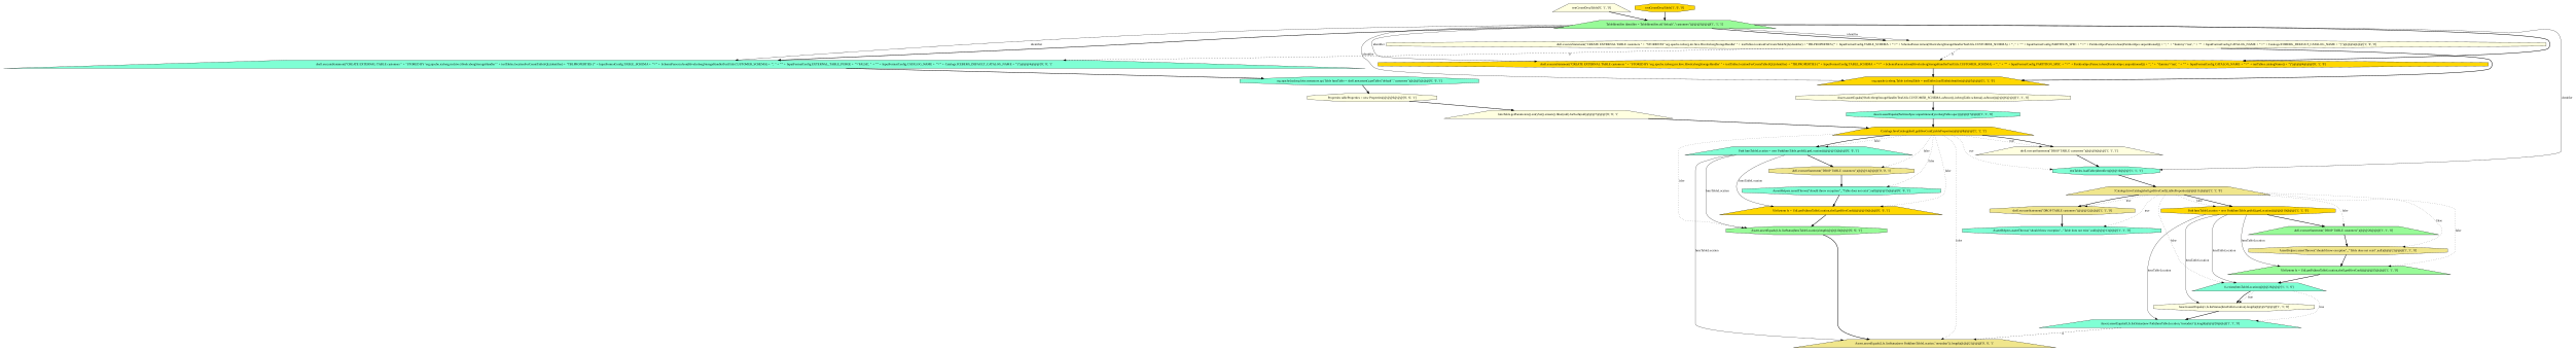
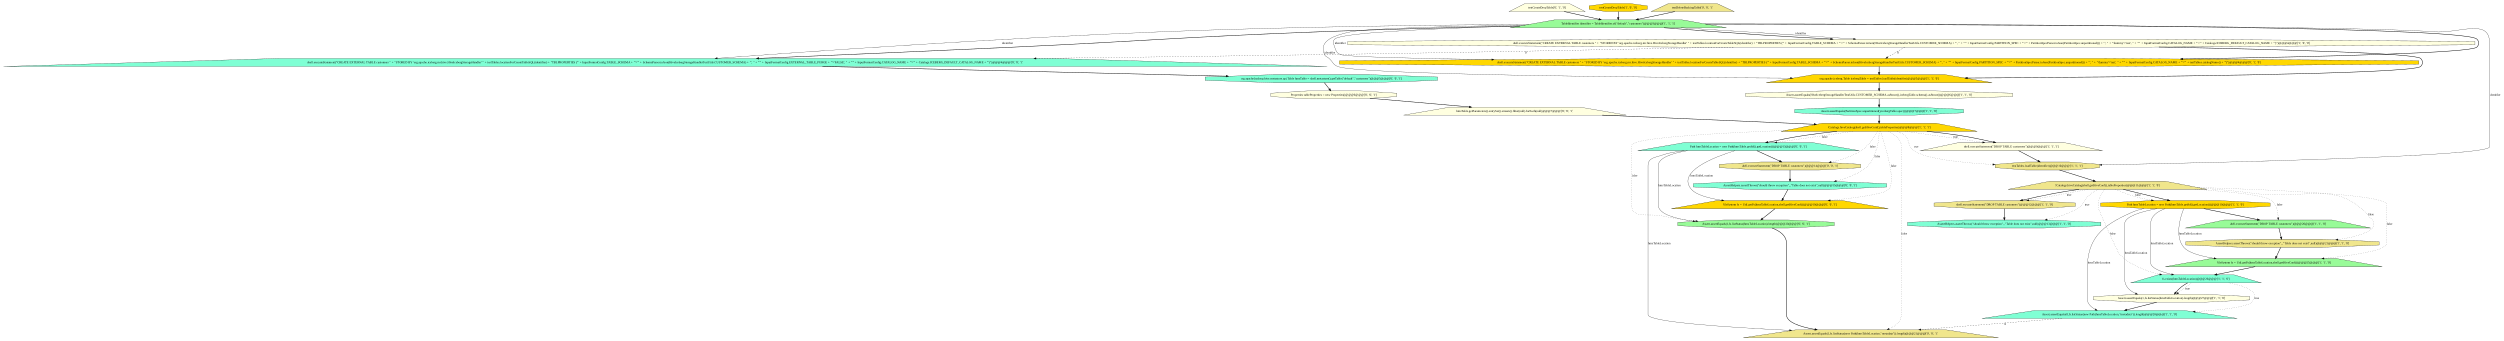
  digraph {
    fontname="Liberation Serif"
    node [fillcolor=aquamarine fontname="Liberation Serif" shape=trapezium style=filled]
    edge [fontname="Liberation Serif" style=bold]
    n1 [label="shell.executeStatement(\"CREATE EXTERNAL TABLE customers \" + \"STORED BY 'org.apache.iceberg.mr.hive.HiveIcebergStorageHandler' \" + testTables.locationForCreateTableSQL(identifier) + \"TBLPROPERTIES ('\" + InputFormatConfig.TABLE_SCHEMA + \"'='\" + SchemaParser.toJson(HiveIcebergStorageHandlerTestUtils.CUSTOMER_SCHEMA) + \"', \" + \"'\" + InputFormatConfig.EXTERNAL_TABLE_PURGE + \"'='FALSE', \" + \"'\" + InputFormatConfig.CATALOG_NAME + \"'='\" + Catalogs.ICEBERG_DEFAULT_CATALOG_NAME + \"')\")@@@4@@@['0', '0', '1']"]
    n2 [label="org.apache.hadoop.hive.metastore.api.Table hmsTable = shell.metastore().getTable(\"default\",\"customers\")@@@5@@@['0', '0', '1']" shape=octagon]
    n3 [fillcolor=lightyellow label="Properties tableProperties = new Properties()@@@6@@@['0', '0', '1']" shape=octagon]
    n4 [label="AssertHelpers.assertThrows(\"should throw exception\",,\"Table does not exist\",null)@@@15@@@['0', '0', '1']" shape=octagon]
    n5 [fillcolor=gold label="FileSystem fs = Util.getFs(hmsTableLocation,shell.getHiveConf())@@@19@@@['0', '0', '1']"]
    n6 [fillcolor=palegreen label="Assert.assertEquals(1,fs.listStatus(hmsTableLocation).length)@@@20@@@['0', '0', '1']" shape=octagon]
    n7 [label="Path hmsTableLocation = new Path(hmsTable.getSd().getLocation())@@@13@@@['0', '0', '1']"]
    n8 [fillcolor=khaki label="Assert.assertEquals(1,fs.listStatus(new Path(hmsTableLocation,\"metadata\")).length)@@@21@@@['0', '0', '1']"]
    n9 [fillcolor=khaki label="shell.executeStatement(\"DROP TABLE customers\")@@@14@@@['0', '0', '1']" shape=octagon]
    n10 [fillcolor=khaki label="AssertHelpers.assertThrows(\"should throw exception\",,\"Table does not exist\",null)@@@21@@@['1', '1', '0']" shape=octagon]
    n11 [fillcolor=palegreen label="FileSystem fs = Util.getFs(hmsTableLocation,shell.getHiveConf())@@@25@@@['1', '1', '0']"]
    n12 [label="fs.exists(hmsTableLocation)@@@26@@@['1', '1', '0']"]
    n13 [fillcolor=khaki label="!Catalogs.hiveCatalog(shell.getHiveConf(),tableProperties)@@@11@@@['1', '1', '0']"]
    n14 [label="AssertHelpers.assertThrows(\"should throw exception\",,\"Table does not exist\",null)@@@13@@@['1', '1', '0']" shape=octagon]
    n15 [fillcolor=palegreen label="shell.executeStatement(\"DROP TABLE customers\")@@@20@@@['1', '1', '0']"]
    n16 [fillcolor=gold label="Path hmsTableLocation = new Path(hmsTable.getSd().getLocation())@@@19@@@['1', '1', '0']" shape=octagon]
    n17 [fillcolor=khaki label="shell.executeStatement(\"DROP TABLE customers\")@@@12@@@['1', '1', '0']" shape=octagon]
    n18 [label="Assert.assertEquals(0,fs.listStatus(new Path(hmsTableLocation,\"metadata\")).length)@@@28@@@['1', '1', '0']"]
    n19 [fillcolor=lightyellow label="Assert.assertEquals(1,fs.listStatus(hmsTableLocation).length)@@@27@@@['1', '1', '0']" shape=octagon]
    n20 [fillcolor=lightyellow label="testCreateDropTable['0', '1', '0']"]
    n21 [fillcolor=palegreen label="TableIdentifier identifier = TableIdentifier.of(\"default\",\"customers\")@@@3@@@['1', '1', '1']"]
    n22 [fillcolor=gold label="org.apache.iceberg.Table icebergTable = testTables.loadTable(identifier)@@@5@@@['1', '1', '0']"]
    n23 [fillcolor=lightyellow label="shell.executeStatement(\"CREATE EXTERNAL TABLE customers \" + \"STORED BY 'org.apache.iceberg.mr.hive.HiveIcebergStorageHandler' \" + testTables.locationForCreateTableSQL(identifier) + \"TBLPROPERTIES ('\" + InputFormatConfig.TABLE_SCHEMA + \"'='\" + SchemaParser.toJson(HiveIcebergStorageHandlerTestUtils.CUSTOMER_SCHEMA) + \"', \" + \"'\" + InputFormatConfig.PARTITION_SPEC + \"'='\" + PartitionSpecParser.toJson(PartitionSpec.unpartitioned()) + \"', \" + \"'dummy'='test', \" + \"'\" + InputFormatConfig.CATALOG_NAME + \"'='\" + Catalogs.ICEBERG_DEFAULT_CATALOG_NAME + \"')\")@@@4@@@['1', '0', '0']" shape=octagon]
    n24 [fillcolor=gold label="shell.executeStatement(\"CREATE EXTERNAL TABLE customers \" + \"STORED BY 'org.apache.iceberg.mr.hive.HiveIcebergStorageHandler' \" + testTables.locationForCreateTableSQL(identifier) + \"TBLPROPERTIES ('\" + InputFormatConfig.TABLE_SCHEMA + \"'='\" + SchemaParser.toJson(HiveIcebergStorageHandlerTestUtils.CUSTOMER_SCHEMA) + \"', \" + \"'\" + InputFormatConfig.PARTITION_SPEC + \"'='\" + PartitionSpecParser.toJson(PartitionSpec.unpartitioned()) + \"', \" + \"'dummy'='test', \" + \"'\" + InputFormatConfig.CATALOG_NAME + \"'='\" + testTables.catalogName() + \"')\")@@@4@@@['0', '1', '0']" shape=octagon]
-   n25 [label="testTables.loadTable(identifier)@@@10@@@['1', '1', '1']" shape=octagon]
+   n25 [fillcolor=khaki label="testTables.loadTable(identifier)@@@10@@@['1', '1', '1']" shape=octagon]
    n26 [fillcolor=lightyellow label="Assert.assertEquals(HiveIcebergStorageHandlerTestUtils.CUSTOMER_SCHEMA.asStruct(),icebergTable.schema().asStruct())@@@6@@@['1', '1', '0']" shape=octagon]
    n27 [label="Assert.assertEquals(PartitionSpec.unpartitioned(),icebergTable.spec())@@@7@@@['1', '1', '0']" shape=octagon]
    n28 [fillcolor=gold label="!Catalogs.hiveCatalog(shell.getHiveConf(),tableProperties)@@@8@@@['1', '1', '1']"]
    n29 [fillcolor=lightyellow label="shell.executeStatement(\"DROP TABLE customers\")@@@9@@@['1', '1', '1']"]
    n30 [fillcolor=gold label="testCreateDropTable['1', '0', '0']" shape=octagon]
    n31 [fillcolor=lightyellow label="hmsTable.getParameters().entrySet().stream().filter(null).forEach(null)@@@7@@@['0', '0', '1']"]
+   n32 [fillcolor=khaki label="testDeleteBackingTable['0', '0', '1']"]
    n1 -> n2
    n2 -> n3
    n3 -> n31
    n4 -> n5
    n5 -> n6
    n6 -> n8
    n7 -> n5 [label=hmsTableLocation style=solid]
    n7 -> n6 [label=hmsTableLocation style=solid]
    n7 -> n8 [label=hmsTableLocation style=solid]
    n7 -> n9
    n9 -> n4
    n10 -> n11
    n11 -> n12
    n12 -> n18 [label=true style=dotted]
    n12 -> n19 [label=true style=dotted]
    n12 -> n19
    n13 -> n10 [label=false style=dotted]
    n13 -> n11 [label=false style=dotted]
    n13 -> n12 [label=false style=dotted]
    n13 -> n14 [label=true style=dotted]
    n13 -> n15 [label=false style=dotted]
    n13 -> n16
    n13 -> n16 [label=false style=dotted]
    n13 -> n17
    n13 -> n17 [label=true style=dotted]
    n15 -> n10
    n16 -> n11 [label=hmsTableLocation style=solid]
    n16 -> n12 [label=hmsTableLocation style=solid]
    n16 -> n15
    n16 -> n18 [label=hmsTableLocation style=solid]
    n16 -> n19 [label=hmsTableLocation style=solid]
    n17 -> n14
    n18 -> n8 [label=0 style=dashed]
    n19 -> n18
    n20 -> n21
    n21 -> n1 [label=identifier style=solid]
    n21 -> n1
    n21 -> n22 [label=identifier style=solid]
    n21 -> n23
    n21 -> n23 [label=identifier style=solid]
    n21 -> n24 [label=identifier style=solid]
    n21 -> n24
    n21 -> n25 [label=identifier style=solid]
    n22 -> n26
    n23 -> n1 [label=0 style=dashed]
    n23 -> n22
    n23 -> n24 [label=0 style=dashed]
    n24 -> n22
    n25 -> n13
    n26 -> n27
    n27 -> n28
    n28 -> n4 [label=false style=dotted]
    n28 -> n5 [label=false style=dotted]
    n28 -> n6 [label=false style=dotted]
    n28 -> n7 [label=false style=dotted]
    n28 -> n7
    n28 -> n8 [label=false style=dotted]
    n28 -> n9 [label=false style=dotted]
    n28 -> n25 [label=true style=dotted]
    n28 -> n29 [label=true style=dotted]
    n28 -> n29
    n29 -> n25
    n30 -> n21
    n31 -> n28
+   n32 -> n21
  }
